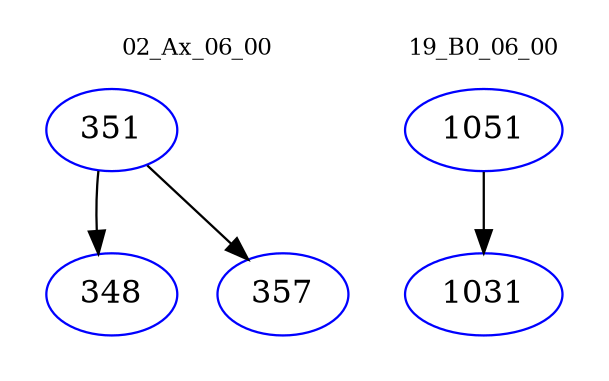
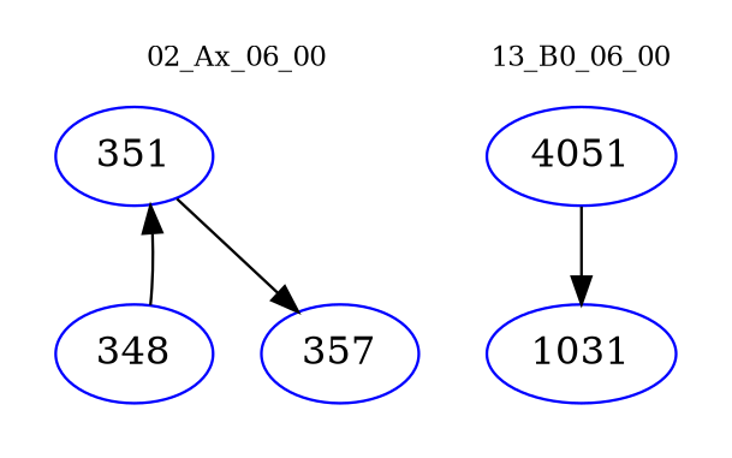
  digraph {
    node [color=blue]
    edge [color=black]
    n1 [label=351]
    n2 [label=348]
    n3 [label=357]
-   n4 [label=1051]
+   n4 [label=4051]
    n5 [label=1031]
    subgraph cluster_1 {
      color=white
      fontsize=10
      label="02_Ax_06_00"
      n1
      n2
      n3
    }
    subgraph cluster_2 {
      color=white
      fontsize=10
-     label="19_B0_06_00"
+     label="13_B0_06_00"
      n4
      n5
    }
-   n1 -> n2
+   n2 -> n1
    n1 -> n3
    n4 -> n5
  }
